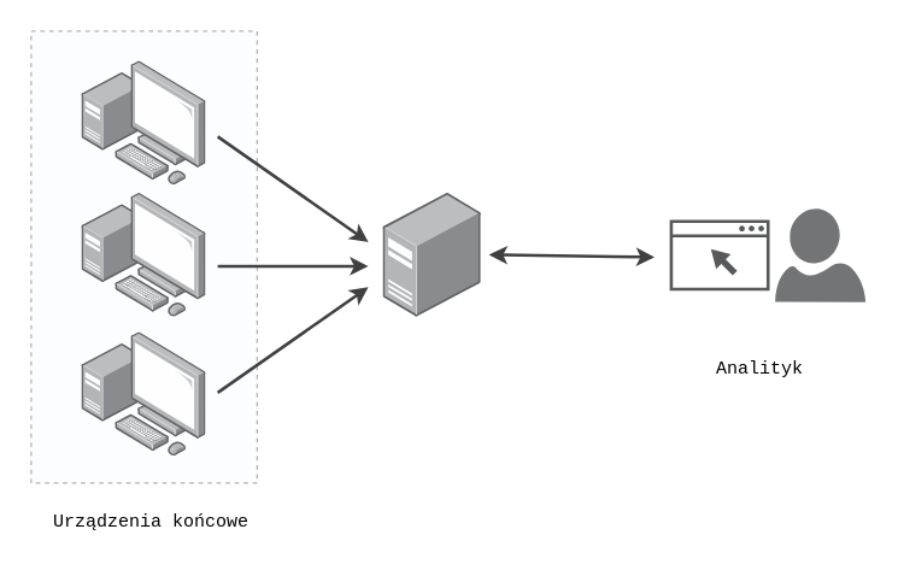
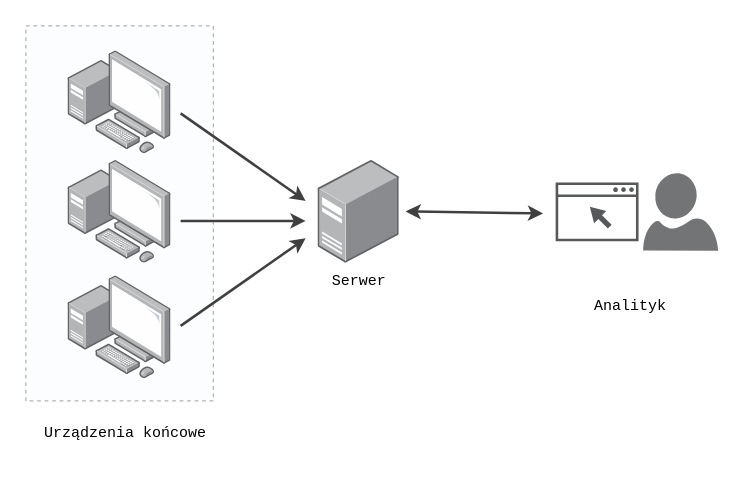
  <mxCell id="0" />
  <mxCell id="1" parent="0" />
  <mxCell id="2" value="" style="rounded=0;whiteSpace=wrap;html=1;fillColor=#F6F8FA;dashed=1;opacity=30;" parent="1" vertex="1"><mxGeometry x="20.2" y="20" width="150" height="300" as="geometry" /></mxCell>
  <mxCell id="3" value="" style="points=[];aspect=fixed;html=1;align=center;shadow=0;dashed=0;image;image=img/lib/allied_telesis/computer_and_terminals/Personal_Computer_with_Server.svg;" parent="1" vertex="1"><mxGeometry x="54" y="40" width="82.4" height="82.4" as="geometry" /></mxCell>
  <mxCell id="4" value="" style="points=[];aspect=fixed;html=1;align=center;shadow=0;dashed=0;image;image=img/lib/allied_telesis/computer_and_terminals/Personal_Computer_with_Server.svg;" parent="1" vertex="1"><mxGeometry x="54" y="127.6" width="82.4" height="82.4" as="geometry" /></mxCell>
  <mxCell id="5" value="" style="points=[];aspect=fixed;html=1;align=center;shadow=0;dashed=0;image;image=img/lib/allied_telesis/computer_and_terminals/Server_Desktop.svg;" parent="1" vertex="1"><mxGeometry x="254" y="127.6" width="65" height="82.4" as="geometry" /></mxCell>
  <mxCell id="6" value="" style="sketch=0;pointerEvents=1;shadow=0;dashed=0;html=1;strokeColor=none;fillColor=#575859;aspect=fixed;labelPosition=center;verticalLabelPosition=bottom;verticalAlign=top;align=center;outlineConnect=0;shape=mxgraph.vvd.web_browser;" parent="1" vertex="1"><mxGeometry x="444" y="145.25" width="66.34" height="47.1" as="geometry" /></mxCell>
  <mxCell id="7" value="" style="verticalLabelPosition=bottom;html=1;verticalAlign=top;align=center;strokeColor=none;fillColor=#737475;shape=mxgraph.azure.user;flipH=1;" parent="1" vertex="1"><mxGeometry x="514" y="137.8" width="60" height="62" as="geometry" /></mxCell>
  <mxCell id="8" value="" style="points=[];aspect=fixed;html=1;align=center;shadow=0;dashed=0;image;image=img/lib/allied_telesis/computer_and_terminals/Personal_Computer_with_Server.svg;" parent="1" vertex="1"><mxGeometry x="54" y="220" width="82.4" height="82.4" as="geometry" /></mxCell>
  <mxCell id="9" value="" style="endArrow=classic;html=1;rounded=0;strokeWidth=2;strokeColor=#404040;" parent="1" edge="1"><mxGeometry width="50" height="50" relative="1" as="geometry"><mxPoint x="144" y="260" as="sourcePoint" /><mxPoint x="244" y="190" as="targetPoint" /></mxGeometry></mxCell>
  <mxCell id="10" value="" style="endArrow=classic;html=1;rounded=0;strokeWidth=2;strokeColor=#404040;" parent="1" edge="1"><mxGeometry width="50" height="50" relative="1" as="geometry"><mxPoint x="144" y="90" as="sourcePoint" /><mxPoint x="244" y="160" as="targetPoint" /></mxGeometry></mxCell>
  <mxCell id="11" value="" style="endArrow=classic;html=1;rounded=0;strokeWidth=2;strokeColor=#404040;" parent="1" edge="1"><mxGeometry width="50" height="50" relative="1" as="geometry"><mxPoint x="144" y="176" as="sourcePoint" /><mxPoint x="244" y="176" as="targetPoint" /></mxGeometry></mxCell>
  <mxCell id="12" value="" style="endArrow=classic;startArrow=classic;html=1;rounded=0;strokeColor=#404040;strokeWidth=2;" parent="1" edge="1"><mxGeometry width="50" height="50" relative="1" as="geometry"><mxPoint x="324" y="168.47" as="sourcePoint" /><mxPoint x="434" y="170" as="targetPoint" /></mxGeometry></mxCell>
  <mxCell id="13" value="&lt;font face=&quot;Courier New&quot;&gt;Urządzenia końcowe&lt;/font&gt;" style="text;html=1;strokeColor=none;fillColor=none;align=center;verticalAlign=middle;whiteSpace=wrap;rounded=0;dashed=1;opacity=30;" parent="1" vertex="1"><mxGeometry x="25.2" y="330" width="150" height="30" as="geometry" /></mxCell>
+ <mxCell id="14" value="Serwer" style="text;html=1;strokeColor=none;fillColor=none;align=center;verticalAlign=middle;whiteSpace=wrap;rounded=0;dashed=1;opacity=30;fontFamily=Courier New;" parent="1" vertex="1"><mxGeometry x="251.5" y="210" width="70" height="30" as="geometry" /></mxCell>
  <mxCell id="15" value="Analityk" style="text;html=1;strokeColor=none;fillColor=none;align=center;verticalAlign=middle;whiteSpace=wrap;rounded=0;dashed=1;opacity=30;fontFamily=Courier New;" parent="1" vertex="1"><mxGeometry x="474" y="230" width="60" height="30" as="geometry" /></mxCell>
